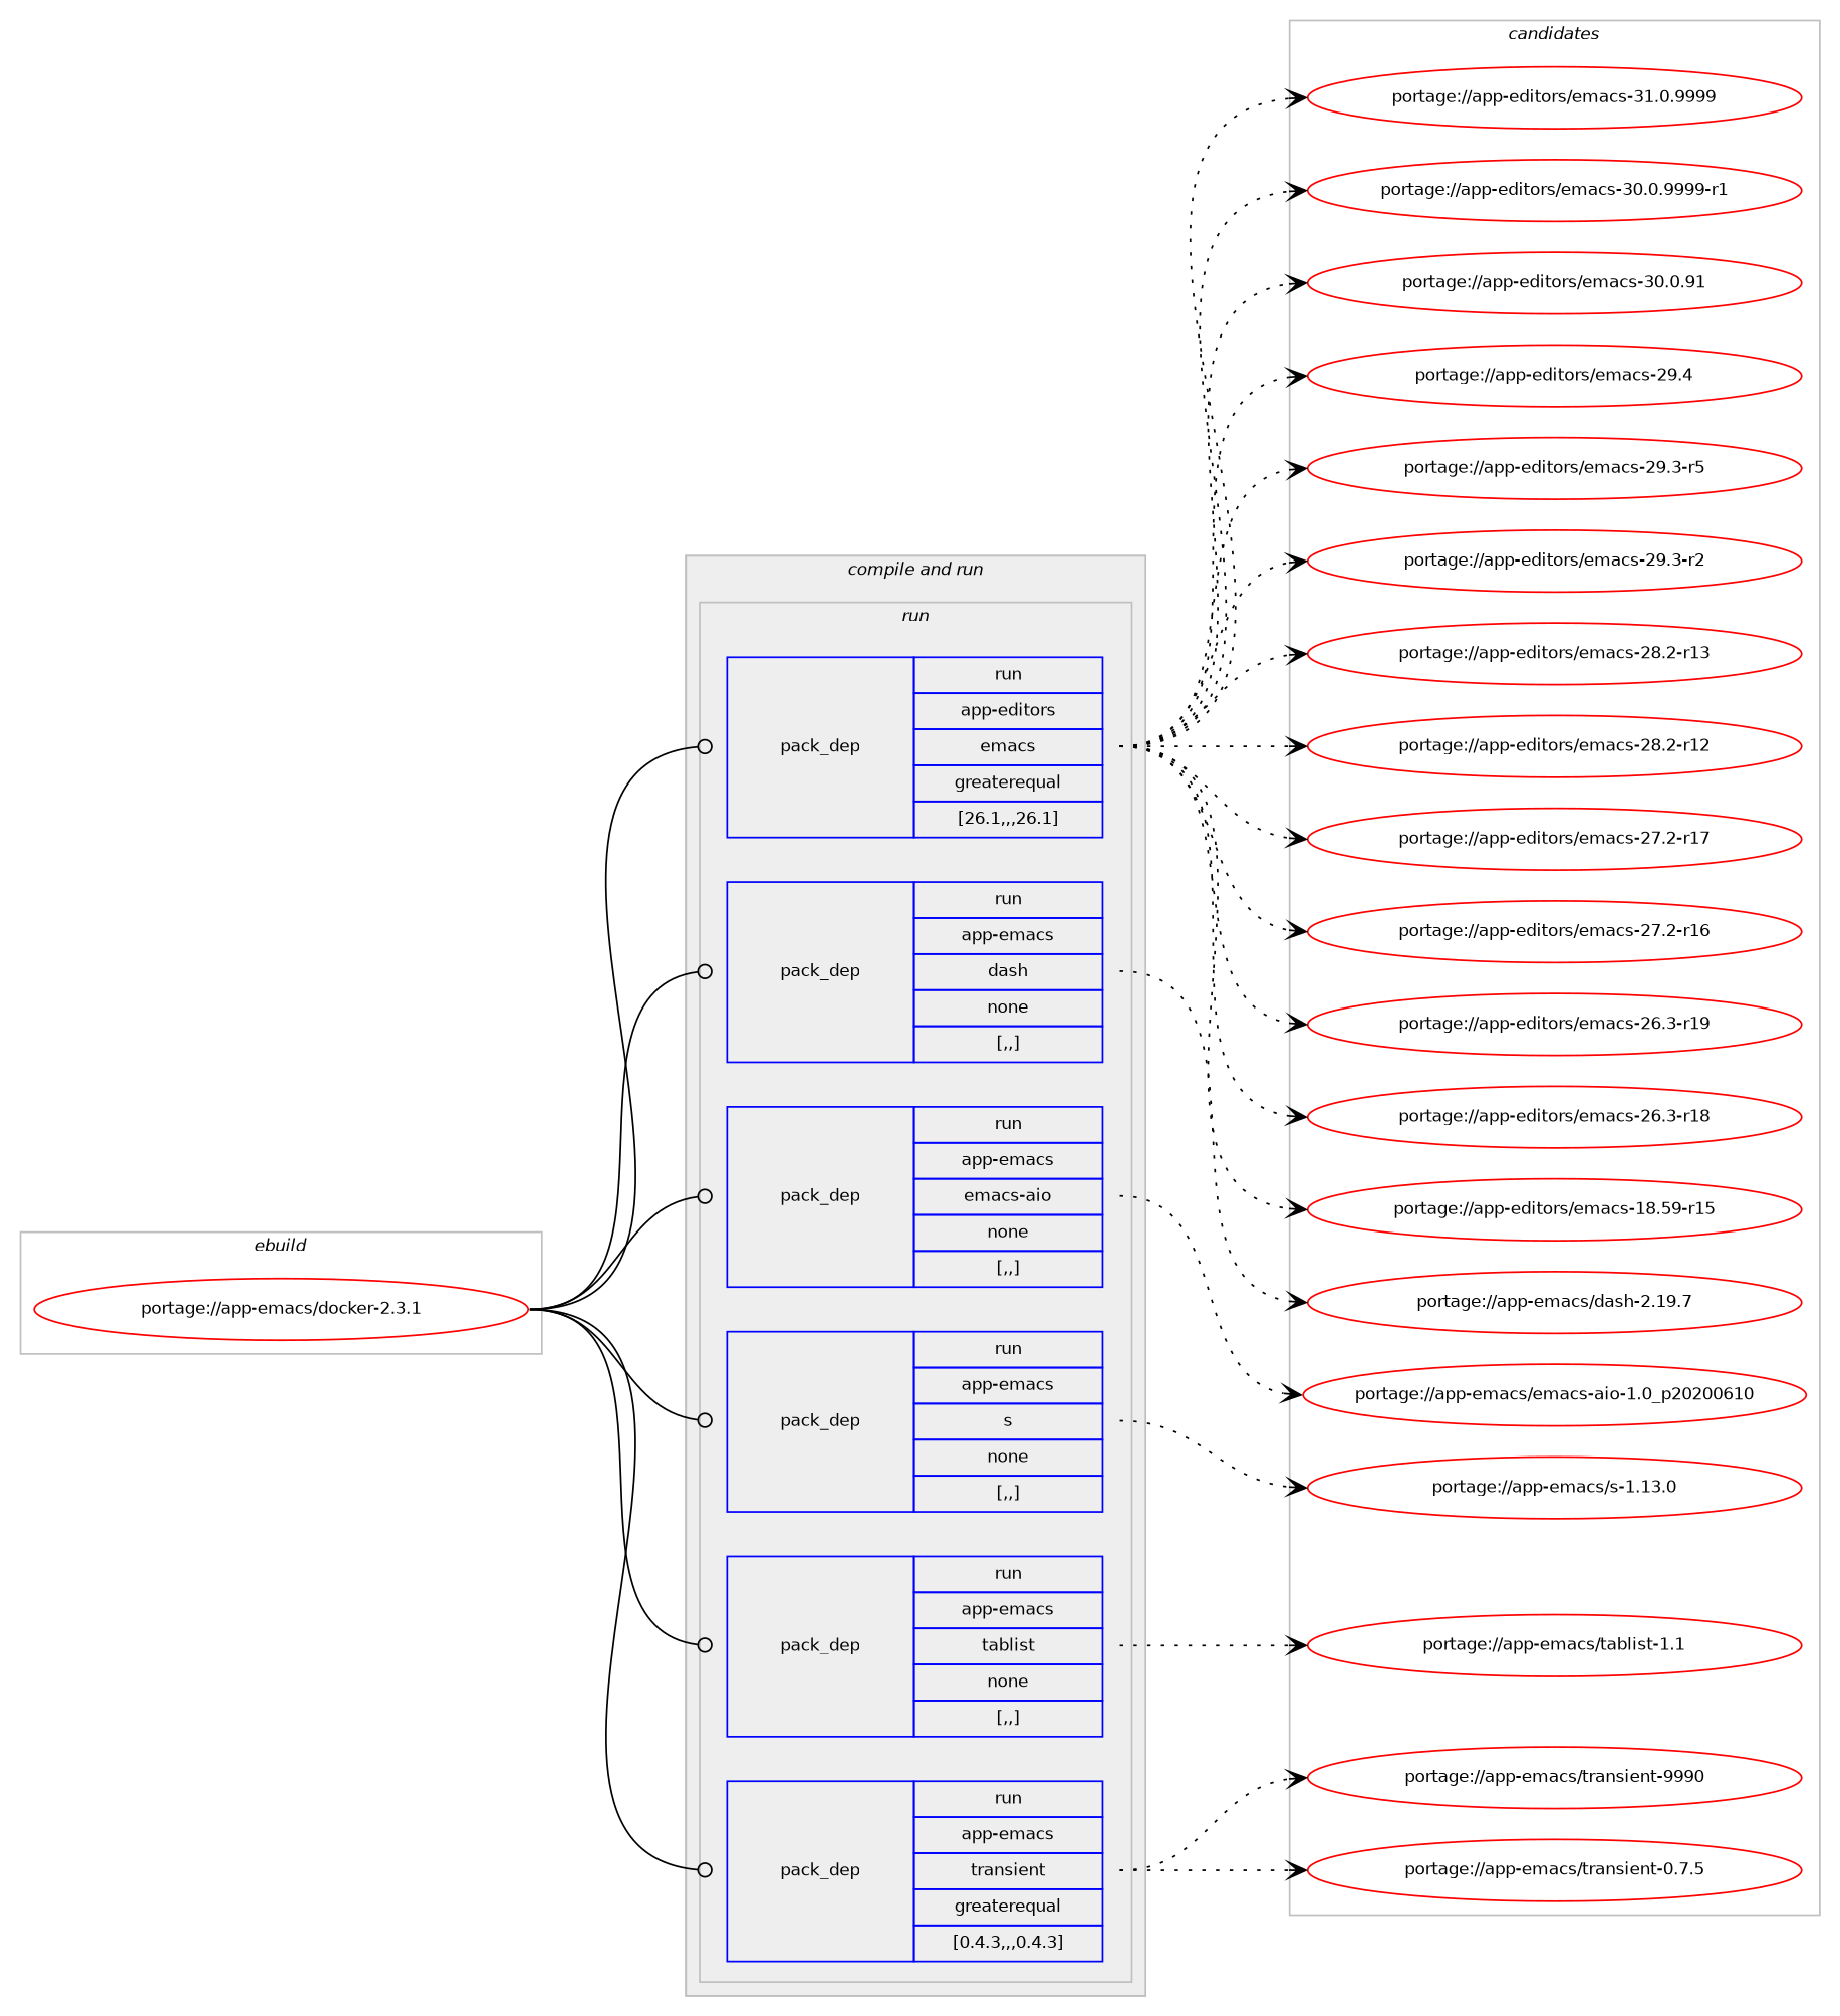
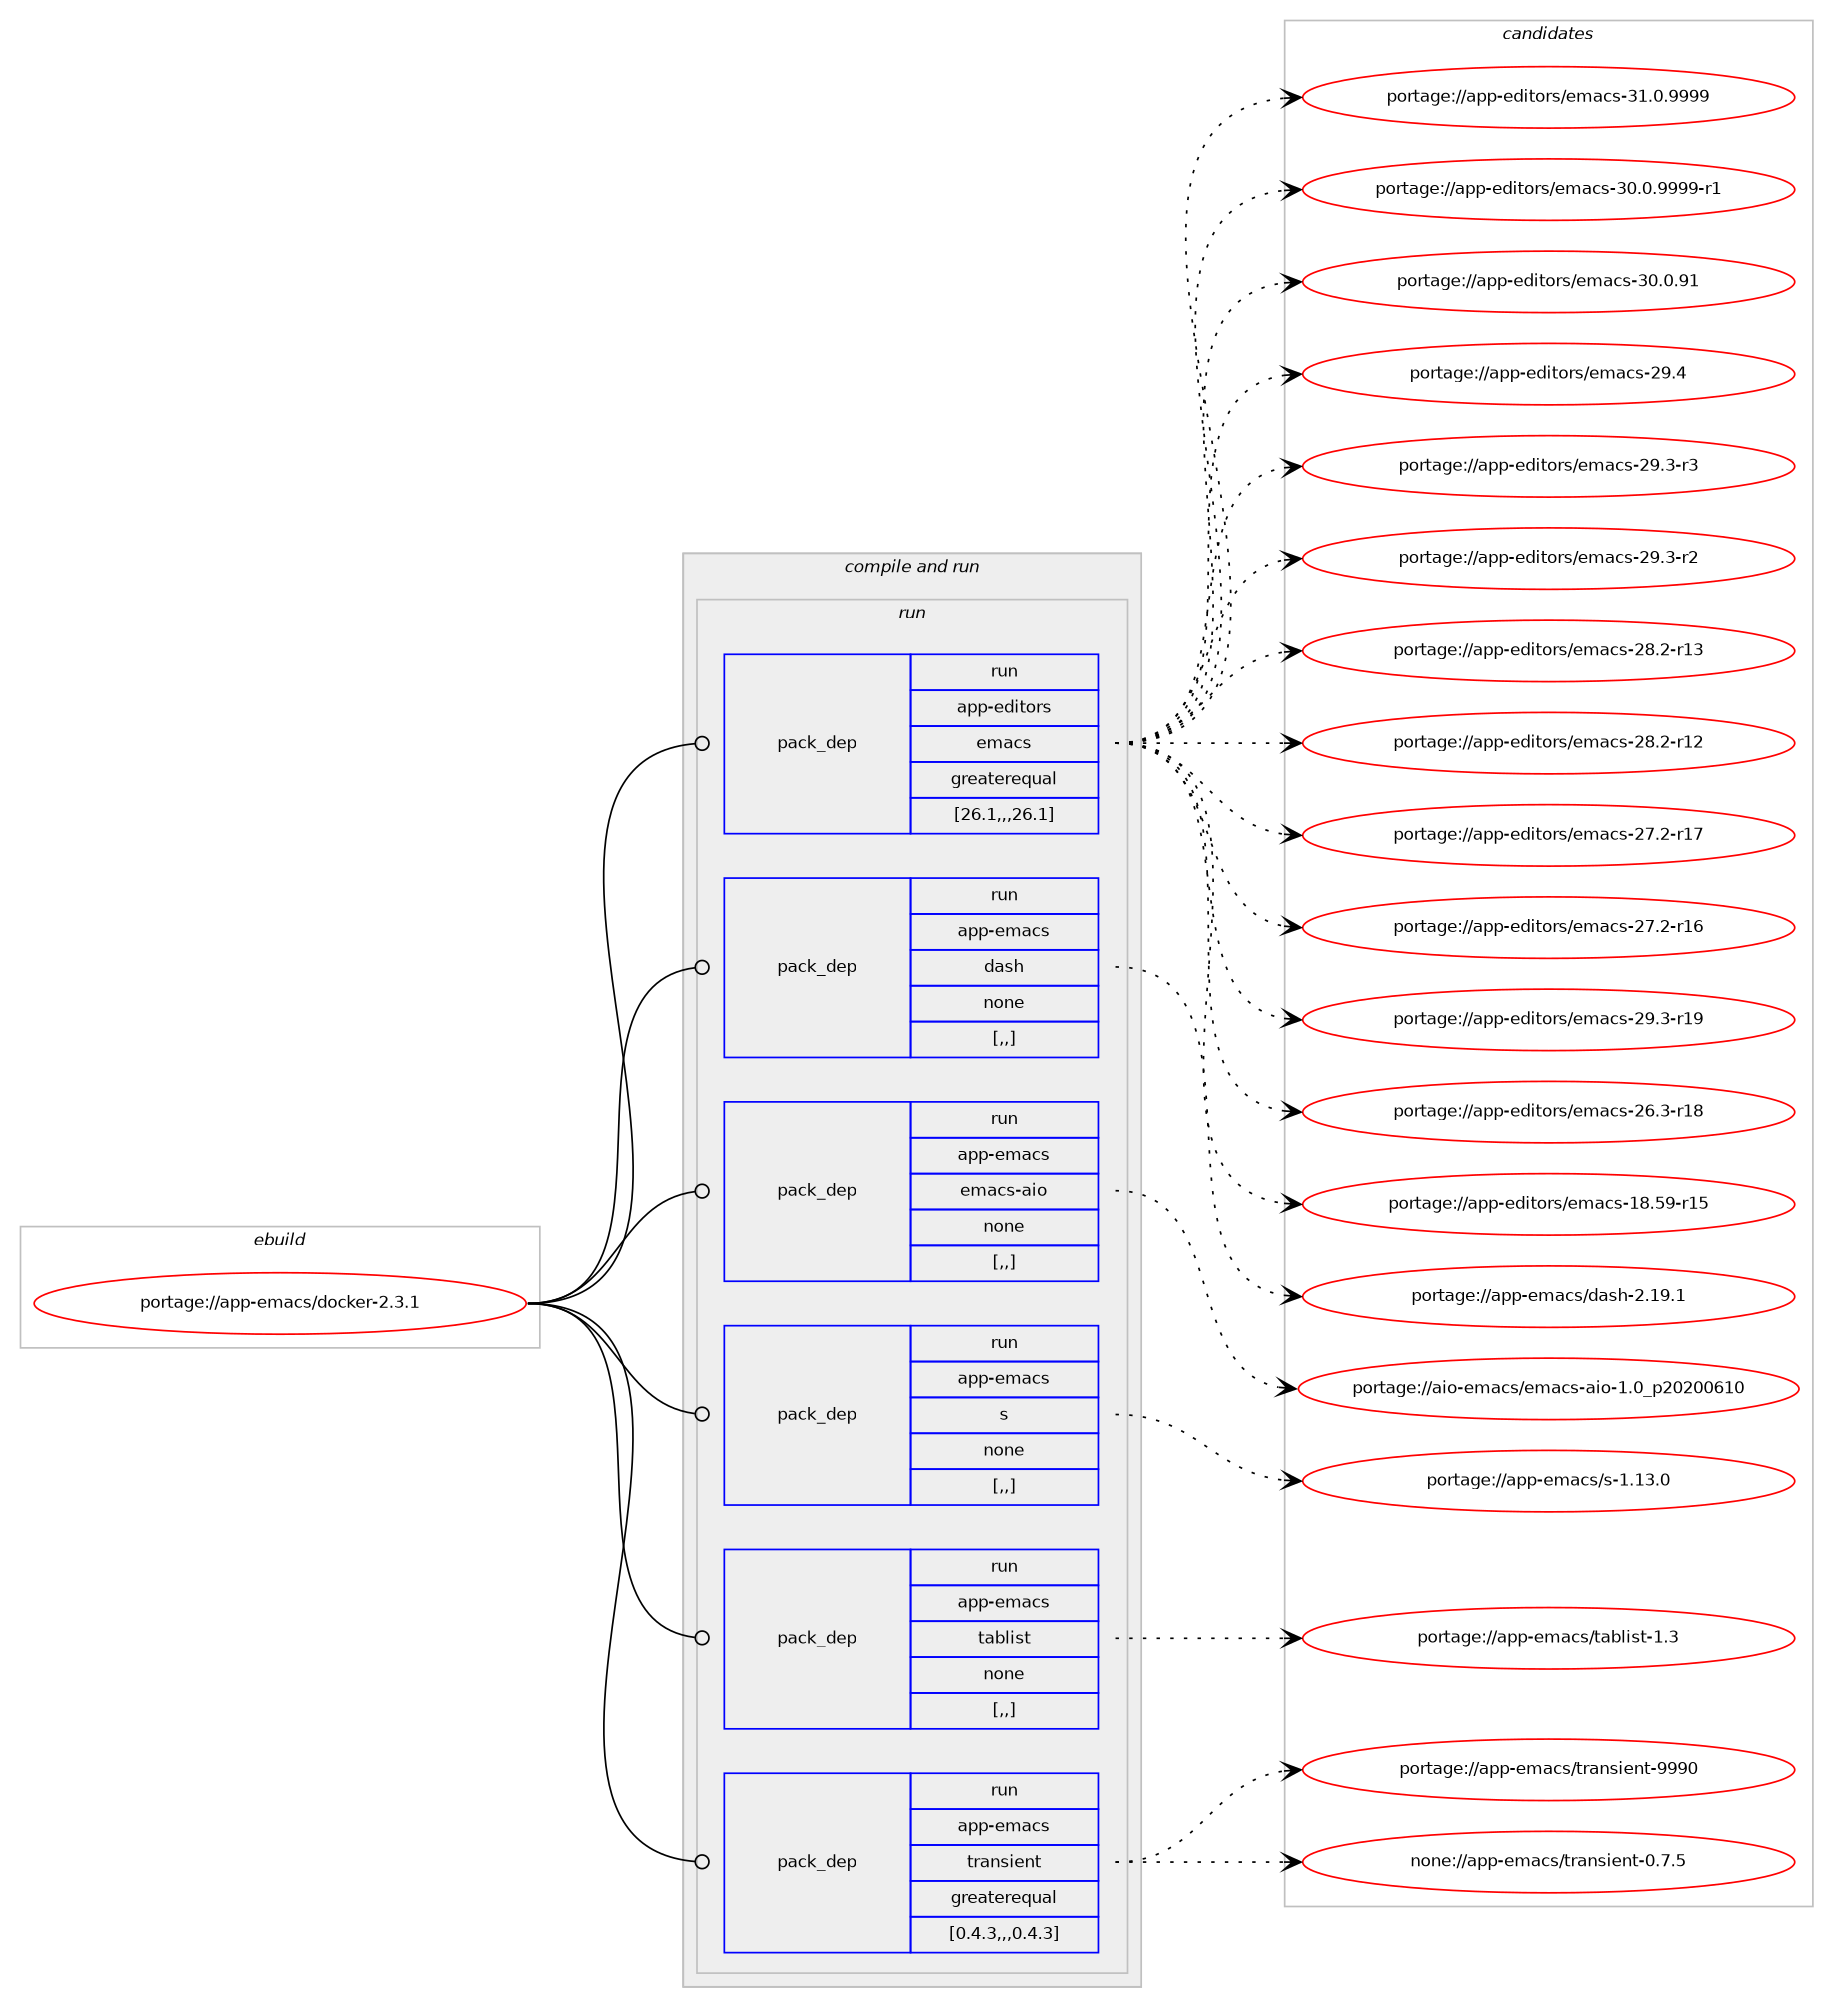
  digraph {
    compound=true
    concentrate=true
    fontname=Helvetica
    fontsize=10
    newrank=true
    rankdir=LR
    ranksep=1.5
    node [color=red fontname=Helvetica fontsize=10]
    edge [arrowhead=vee headport=w style=dotted tailport=e weight=100]
    n1 [label="portage://app-emacs/docker-2.3.1" width=4]
    n2 [color=blue label=<<TABLE BORDER="0" CELLBORDER="1" CELLSPACING="0" CELLPADDING="4" WIDTH="220"><TR><TD ROWSPAN="6" CELLPADDING="30">pack_dep</TD></TR><TR><TD WIDTH="110">run</TD></TR><TR><TD>app-editors</TD></TR><TR><TD>emacs</TD></TR><TR><TD>greaterequal</TD></TR><TR><TD>[26.1,,,26.1]</TD></TR></TABLE>> shape=none]
    n3 [color=blue label=<<TABLE BORDER="0" CELLBORDER="1" CELLSPACING="0" CELLPADDING="4" WIDTH="220"><TR><TD ROWSPAN="6" CELLPADDING="30">pack_dep</TD></TR><TR><TD WIDTH="110">run</TD></TR><TR><TD>app-emacs</TD></TR><TR><TD>dash</TD></TR><TR><TD>none</TD></TR><TR><TD>[,,]</TD></TR></TABLE>> shape=none]
    n4 [color=blue label=<<TABLE BORDER="0" CELLBORDER="1" CELLSPACING="0" CELLPADDING="4" WIDTH="220"><TR><TD ROWSPAN="6" CELLPADDING="30">pack_dep</TD></TR><TR><TD WIDTH="110">run</TD></TR><TR><TD>app-emacs</TD></TR><TR><TD>emacs-aio</TD></TR><TR><TD>none</TD></TR><TR><TD>[,,]</TD></TR></TABLE>> shape=none]
    n5 [color=blue label=<<TABLE BORDER="0" CELLBORDER="1" CELLSPACING="0" CELLPADDING="4" WIDTH="220"><TR><TD ROWSPAN="6" CELLPADDING="30">pack_dep</TD></TR><TR><TD WIDTH="110">run</TD></TR><TR><TD>app-emacs</TD></TR><TR><TD>s</TD></TR><TR><TD>none</TD></TR><TR><TD>[,,]</TD></TR></TABLE>> shape=none]
    n6 [color=blue label=<<TABLE BORDER="0" CELLBORDER="1" CELLSPACING="0" CELLPADDING="4" WIDTH="220"><TR><TD ROWSPAN="6" CELLPADDING="30">pack_dep</TD></TR><TR><TD WIDTH="110">run</TD></TR><TR><TD>app-emacs</TD></TR><TR><TD>tablist</TD></TR><TR><TD>none</TD></TR><TR><TD>[,,]</TD></TR></TABLE>> shape=none]
    n7 [color=blue label=<<TABLE BORDER="0" CELLBORDER="1" CELLSPACING="0" CELLPADDING="4" WIDTH="220"><TR><TD ROWSPAN="6" CELLPADDING="30">pack_dep</TD></TR><TR><TD WIDTH="110">run</TD></TR><TR><TD>app-emacs</TD></TR><TR><TD>transient</TD></TR><TR><TD>greaterequal</TD></TR><TR><TD>[0.4.3,,,0.4.3]</TD></TR></TABLE>> shape=none]
    n8 [label="portage://app-editors/emacs-31.0.9999" width=4]
    n9 [label="portage://app-editors/emacs-30.0.9999-r1" width=4]
    n10 [label="portage://app-editors/emacs-30.0.91" width=4]
    n11 [label="portage://app-editors/emacs-29.4" width=4]
-   n12 [label="portage://app-editors/emacs-29.3-r5" width=4]
+   n12 [label="portage://app-editors/emacs-29.3-r3" width=4]
    n13 [label="portage://app-editors/emacs-29.3-r2" width=4]
    n14 [label="portage://app-editors/emacs-28.2-r13" width=4]
    n15 [label="portage://app-editors/emacs-28.2-r12" width=4]
    n16 [label="portage://app-editors/emacs-27.2-r17" width=4]
    n17 [label="portage://app-editors/emacs-27.2-r16" width=4]
-   n18 [label="portage://app-editors/emacs-26.3-r19" width=4]
+   n18 [label="portage://app-editors/emacs-29.3-r19" width=4]
    n19 [label="portage://app-editors/emacs-26.3-r18" width=4]
    n20 [label="portage://app-editors/emacs-18.59-r15" width=4]
-   n21 [label="portage://app-emacs/dash-2.19.7" width=4]
-   n22 [label="portage://app-emacs/emacs-aio-1.0_p20200610" width=4]
+   n21 [label="portage://app-emacs/dash-2.19.1" width=4]
+   n22 [label="portage://aio-emacs/emacs-aio-1.0_p20200610" width=4]
    n23 [label="portage://app-emacs/s-1.13.0" width=4]
-   n24 [label="portage://app-emacs/tablist-1.1" width=4]
+   n24 [label="portage://app-emacs/tablist-1.3" width=4]
    n25 [label="portage://app-emacs/transient-9990" width=4]
-   n26 [label="portage://app-emacs/transient-0.7.5" width=4]
+   n26 [label="none://app-emacs/transient-0.7.5" width=4]
    subgraph cluster_1 {
      color=gray
      label=<<i>ebuild</i>>
      n1
    }
    subgraph cluster_2 {
      color=gray
      label=<<i>dependencies</i>>
      subgraph cluster_3 {
        color=gray
        fillcolor="#eeeeee"
        label=<<i>compile</i>>
        style=filled
      }
      subgraph cluster_4 {
        color=gray
        fillcolor="#eeeeee"
        label=<<i>compile and run</i>>
        style=filled
      }
      subgraph cluster_5 {
        color=gray
        fillcolor="#eeeeee"
        label=<<i>run</i>>
        style=filled
        subgraph sub_6 {
          color=gray
          fillcolor="#eeeeee"
          label=<<i>run</i>>
          style=filled
          n2
        }
        subgraph sub_7 {
          color=gray
          fillcolor="#eeeeee"
          label=<<i>run</i>>
          style=filled
          n3
        }
        subgraph sub_8 {
          color=gray
          fillcolor="#eeeeee"
          label=<<i>run</i>>
          style=filled
          n4
        }
        subgraph sub_9 {
          color=gray
          fillcolor="#eeeeee"
          label=<<i>run</i>>
          style=filled
          n5
        }
        subgraph sub_10 {
          color=gray
          fillcolor="#eeeeee"
          label=<<i>run</i>>
          style=filled
          n6
        }
        subgraph sub_11 {
          color=gray
          fillcolor="#eeeeee"
          label=<<i>run</i>>
          style=filled
          n7
        }
      }
    }
    subgraph cluster_12 {
      color=gray
      label=<<i>candidates</i>>
      rank=same
      subgraph sub_13 {
        color=black
        label=<<i>candidates</i>>
        nodesep=1
        rank=same
        n8
        n9
        n10
        n11
        n12
        n13
        n14
        n15
        n16
        n17
        n18
        n19
        n20
      }
      subgraph sub_14 {
        color=black
        label=<<i>candidates</i>>
        nodesep=1
        rank=same
        n21
      }
      subgraph sub_15 {
        color=black
        label=<<i>candidates</i>>
        nodesep=1
        rank=same
        n22
      }
      subgraph sub_16 {
        color=black
        label=<<i>candidates</i>>
        nodesep=1
        rank=same
        n23
      }
      subgraph sub_17 {
        color=black
        label=<<i>candidates</i>>
        nodesep=1
        rank=same
        n24
      }
      subgraph sub_18 {
        color=black
        label=<<i>candidates</i>>
        nodesep=1
        rank=same
        n25
        n26
      }
    }
    n1 -> n2 [arrowhead=odot style=solid weight=20]
    n1 -> n3 [arrowhead=odot style=solid weight=20]
    n1 -> n4 [arrowhead=odot style=solid weight=20]
    n1 -> n5 [arrowhead=odot style=solid weight=20]
    n1 -> n6 [arrowhead=odot style=solid weight=20]
    n1 -> n7 [arrowhead=odot style=solid weight=20]
    n2 -> n8
    n2 -> n9
    n2 -> n10
    n2 -> n11
    n2 -> n12
    n2 -> n13
    n2 -> n14
    n2 -> n15
    n2 -> n16
    n2 -> n17
    n2 -> n18
    n2 -> n19
    n2 -> n20
    n3 -> n21
    n4 -> n22
    n5 -> n23
    n6 -> n24
    n7 -> n25
    n7 -> n26
  }
